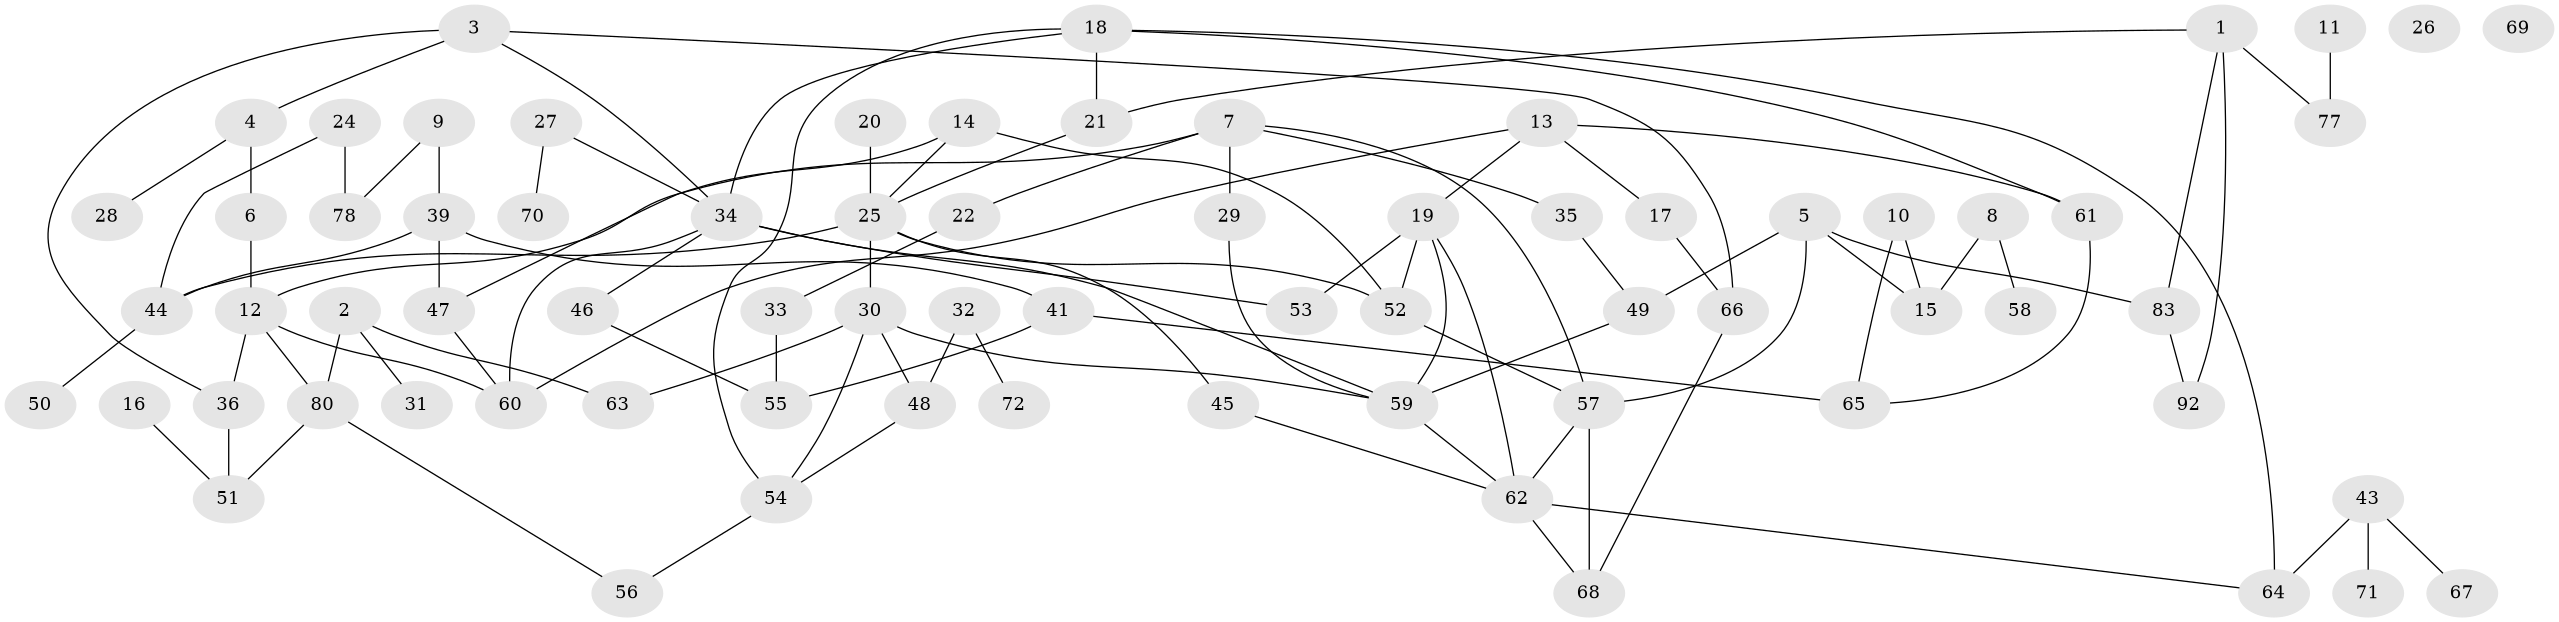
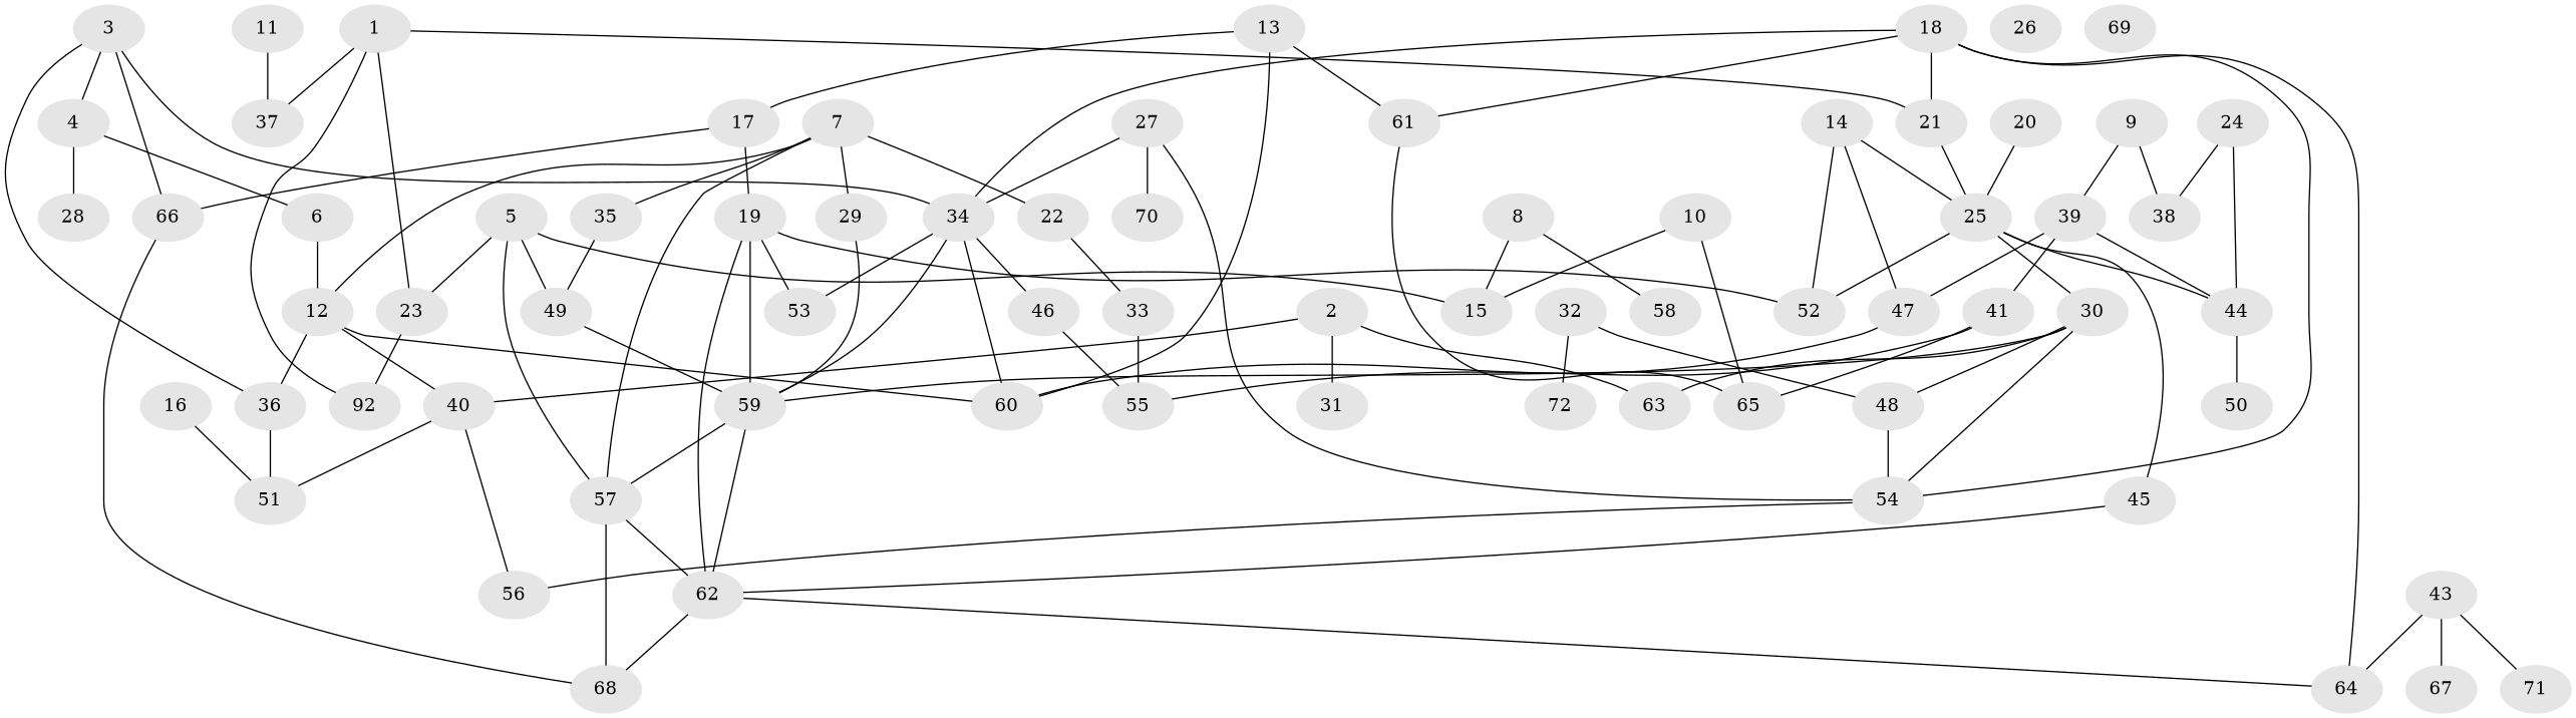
  graph {
    node [color=gray90 style=filled]
    1
    21
-   23 [label=83]
-   37 [label=77]
+   23
+   37
    n5 [label=92]
    25
    2
    31
-   40 [label=80]
+   40
    63
    51
    56
    3
    4
    34
    36
    66
    6
    28
    60
    53
    59
    46
    68
    12
    5
    15
    49
    57
    62
    7
    22
    29
    35
    33
    8
    58
    9
-   38 [label=78]
+   38
    39
    47
    44
    41
    10
    65
    11
    13
    17
    19
    61
    52
    14
    30
    45
    16
    18
    54
    64
    20
    55
    24
    50
    48
    26
    27
    70
    32
    72
    43
    67
    71
    69
    1 -- 21
    1 -- 23
    1 -- 37
    1 -- n5
    21 -- 25
    23 -- n5
    25 -- 44
    25 -- 52
    25 -- 30
    25 -- 45
    2 -- 31
    2 -- 40
    2 -- 63
    40 -- 51
    40 -- 56
    3 -- 4
    3 -- 34
    3 -- 36
    3 -- 66
    4 -- 6
    4 -- 28
    34 -- 60
    34 -- 53
    34 -- 59
    34 -- 46
    36 -- 51
    66 -- 68
    6 -- 12
    59 -- 62
    46 -- 55
    12 -- 40
    12 -- 36
    12 -- 60
    5 -- 23
    5 -- 15
    5 -- 49
    5 -- 57
    49 -- 59
    57 -- 68
    57 -- 62
    62 -- 68
    62 -- 64
    7 -- 12
    7 -- 57
    7 -- 22
    7 -- 29
    7 -- 35
    22 -- 33
    29 -- 59
    35 -- 49
    33 -- 55
    8 -- 15
    8 -- 58
    9 -- 38
    9 -- 39
    39 -- 47
    39 -- 44
    39 -- 41
    47 -- 60
    44 -- 50
    41 -- 65
    41 -- 55
    10 -- 15
    10 -- 65
    11 -- 37
    13 -- 60
    13 -- 17
-   13 -- 19
+   17 -- 19
    13 -- 61
    17 -- 66
    19 -- 53
    19 -- 59
    19 -- 62
    19 -- 52
    61 -- 65
-   52 -- 57
+   59 -- 57
    14 -- 25
    14 -- 47
    14 -- 52
    30 -- 63
    30 -- 59
    30 -- 54
    30 -- 48
    45 -- 62
    16 -- 51
    18 -- 21
    18 -- 34
    18 -- 61
    18 -- 54
    18 -- 64
    54 -- 56
    20 -- 25
    24 -- 38
    24 -- 44
    48 -- 54
    27 -- 34
+   27 -- 54
    27 -- 70
    32 -- 48
    32 -- 72
    43 -- 64
    43 -- 67
    43 -- 71
  }
